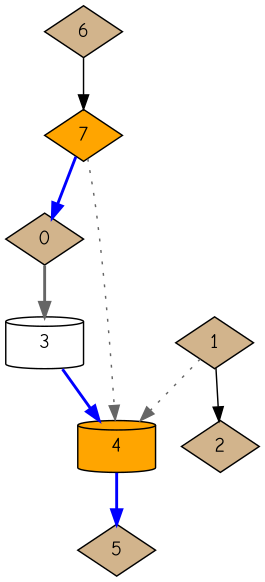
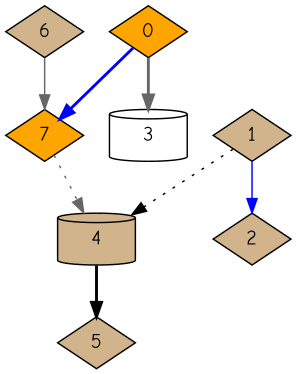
  digraph {
    fontname="Comic Neue"
    node [fillcolor=tan fontname="Comic Neue" shape=diamond style=filled]
    edge [color=gray40 fontname="Comic Neue" style=bold]
-   0
+   0 [fillcolor=orange]
    7 [fillcolor=orange]
    3 [fillcolor=white shape=cylinder]
    1
    2
-   4 [fillcolor=orange shape=cylinder]
+   4 [shape=cylinder]
    5
    6
-   7 -> 0 [color=blue]
+   0 -> 7 [color=blue]
    0 -> 3
    7 -> 4 [style=dotted]
-   3 -> 4 [color=blue]
-   1 -> 2 [color=black style=solid]
-   1 -> 4 [style=dotted]
-   4 -> 5 [color=blue]
-   6 -> 7 [color=black style=solid]
+   1 -> 2 [color=blue style=solid]
+   1 -> 4 [color=black style=dotted]
+   4 -> 5 [color=black]
+   6 -> 7 [style=solid]
  }
